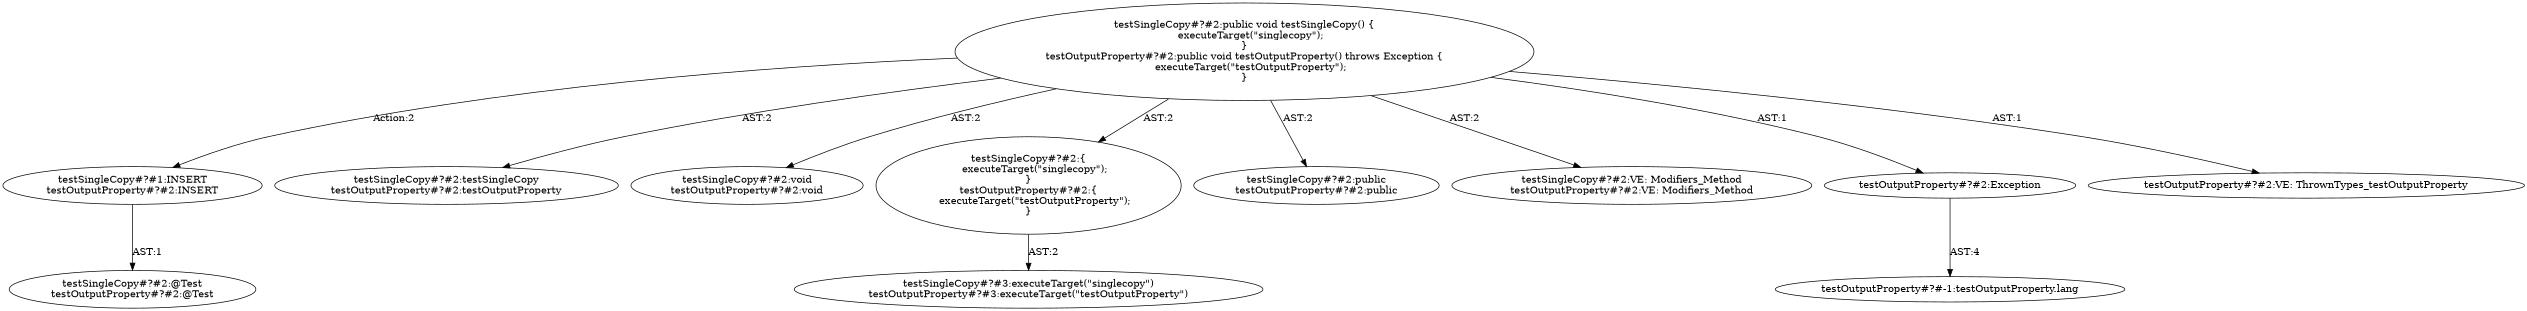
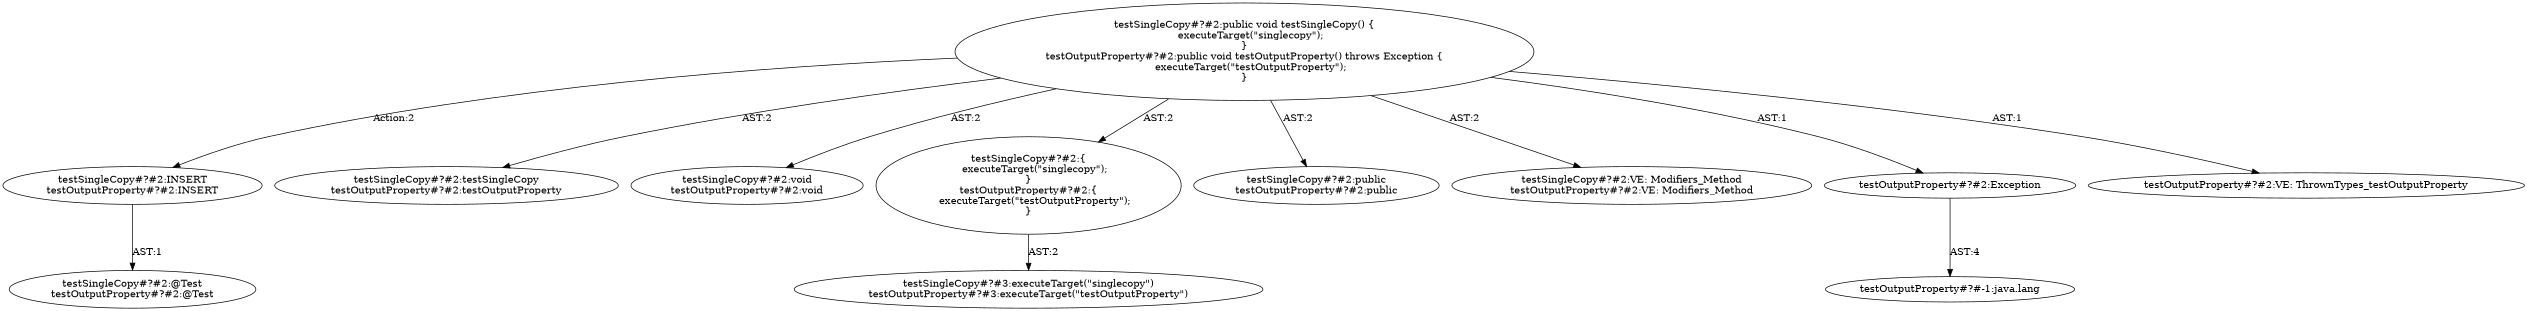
  digraph {
    node [shape=ellipse]
-   n1 [label="testSingleCopy#?#1:INSERT\ntestOutputProperty#?#2:INSERT"]
+   n1 [label="testSingleCopy#?#2:INSERT\ntestOutputProperty#?#2:INSERT"]
    n2 [label="testSingleCopy#?#2:@Test\ntestOutputProperty#?#2:@Test"]
    n3 [label="testSingleCopy#?#2:public void testSingleCopy() \{\n    executeTarget(\"singlecopy\");\n\}\ntestOutputProperty#?#2:public void testOutputProperty() throws Exception \{\n    executeTarget(\"testOutputProperty\");\n\}"]
    n4 [label="testSingleCopy#?#2:testSingleCopy\ntestOutputProperty#?#2:testOutputProperty"]
    n5 [label="testSingleCopy#?#2:void\ntestOutputProperty#?#2:void"]
    n6 [label="testSingleCopy#?#2:\{\n    executeTarget(\"singlecopy\");\n\}\ntestOutputProperty#?#2:\{\n    executeTarget(\"testOutputProperty\");\n\}"]
    n7 [label="testSingleCopy#?#2:public\ntestOutputProperty#?#2:public"]
    n8 [label="testSingleCopy#?#2:VE: Modifiers_Method\ntestOutputProperty#?#2:VE: Modifiers_Method"]
    n9 [label="testOutputProperty#?#2:Exception"]
    n10 [label="testOutputProperty#?#2:VE: ThrownTypes_testOutputProperty"]
    n11 [label="testSingleCopy#?#3:executeTarget(\"singlecopy\")\ntestOutputProperty#?#3:executeTarget(\"testOutputProperty\")"]
-   n12 [label="testOutputProperty#?#-1:testOutputProperty.lang"]
+   n12 [label="testOutputProperty#?#-1:java.lang"]
    n1 -> n2 [label="AST:1"]
    n3 -> n1 [label="Action:2"]
    n3 -> n4 [label="AST:2"]
    n3 -> n5 [label="AST:2"]
    n3 -> n6 [label="AST:2"]
    n3 -> n7 [label="AST:2"]
    n3 -> n8 [label="AST:2"]
    n3 -> n9 [label="AST:1"]
    n3 -> n10 [label="AST:1"]
    n6 -> n11 [label="AST:2"]
    n9 -> n12 [label="AST:4"]
  }
